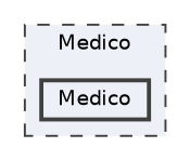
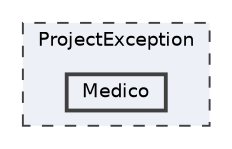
  digraph {
    compound=true
    n1 [color=grey25 fillcolor="#edf0f7" fontname=Helvetica fontsize=10 height=0.2 label=Medico shape=box style="filled,bold" width=0.4]
    subgraph cluster_1 {
      bgcolor="#edf0f7"
      fontname=Helvetica
      fontsize=10
-     label=Medico
+     label=ProjectException
      pencolor=grey25
      style="filled,dashed"
      n1
    }
  }
